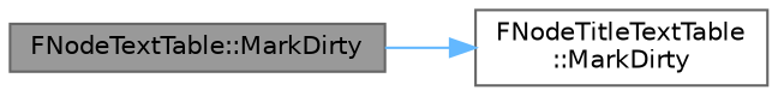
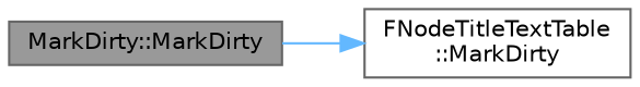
  digraph {
    rankdir=LR
    node [fontname=Helvetica fontsize=10 shape=box style=filled]
-   n1 [color=gray40 fillcolor=grey60 fontcolor=black height=0.2 label="FNodeTextTable::MarkDirty" width=0.4]
+   n1 [color=gray40 fillcolor=grey60 fontcolor=black height=0.2 label="MarkDirty::MarkDirty" width=0.4]
    n2 [color=grey40 fillcolor=white height=0.2 label="FNodeTitleTextTable\l::MarkDirty" width=0.4]
    n1 -> n2 [color=steelblue1 fontname=Helvetica fontsize=10 labelfontname=Helvetica labelfontsize=10 style=solid]
  }
